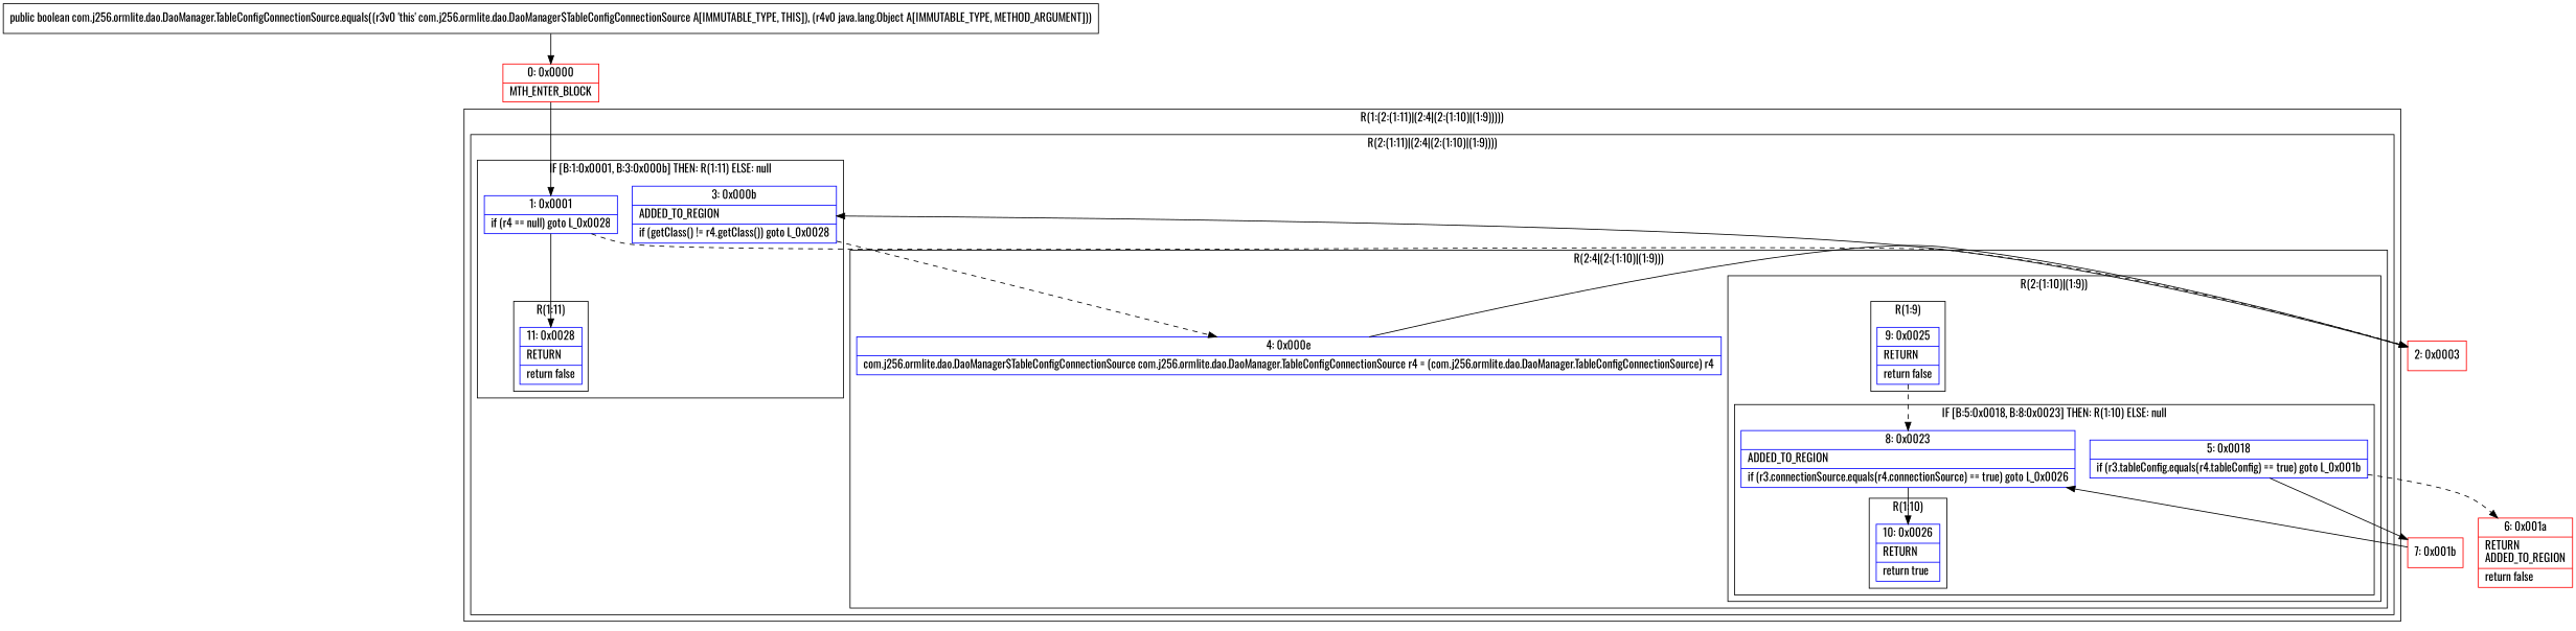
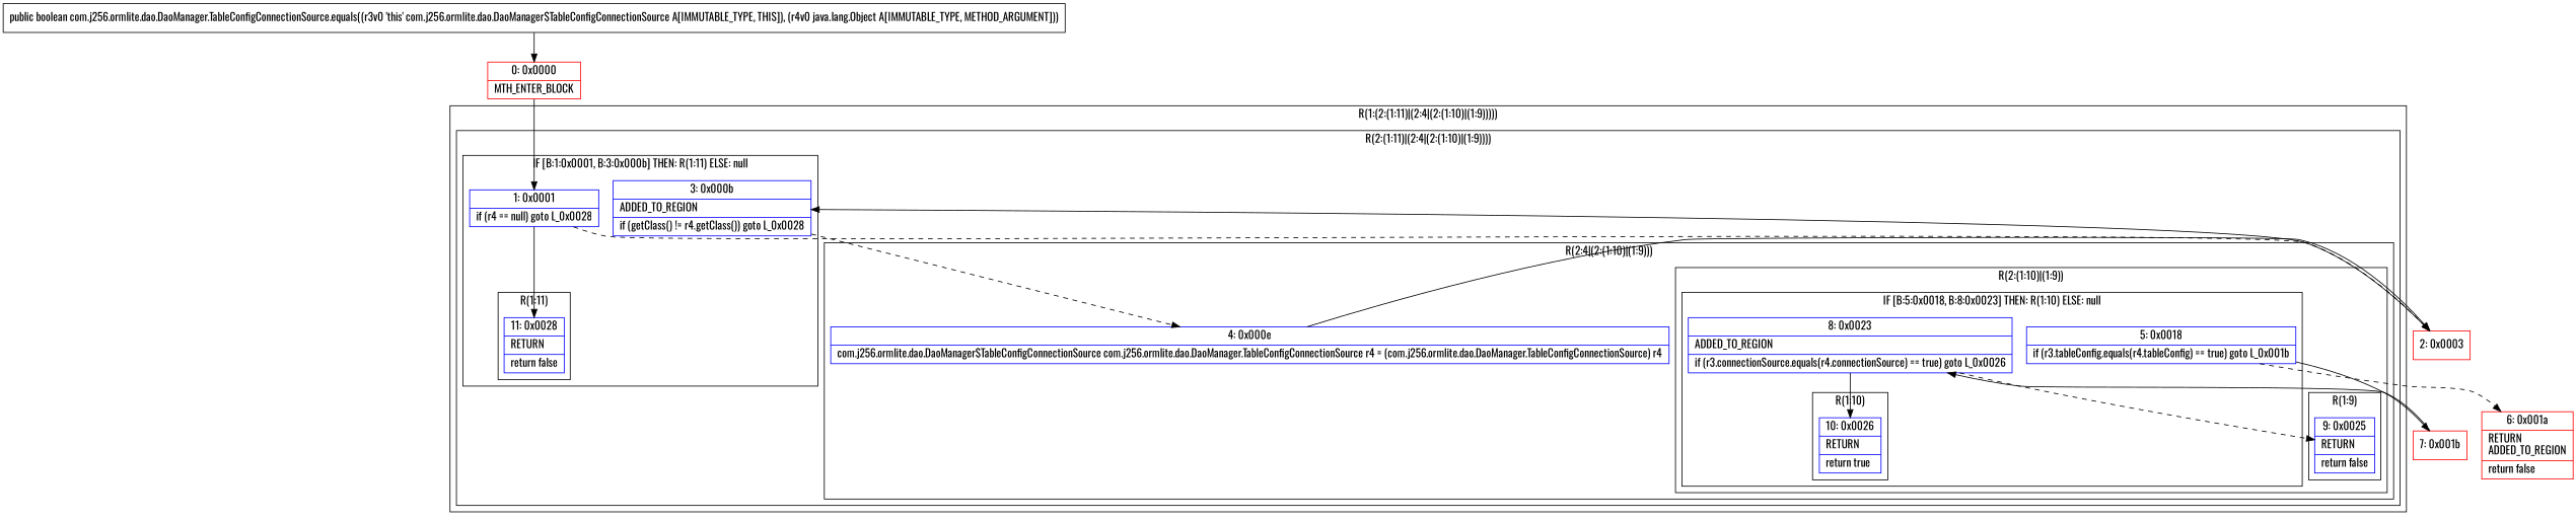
  digraph {
    fontname=Oswald
    node [color=blue fontname=Oswald shape=record]
    edge [fontname=Oswald]
    n1 [label="{11\:\ 0x0028|RETURN\l|return false\l}"]
    n2 [label="{1\:\ 0x0001|if (r4 == null) goto L_0x0028\l}"]
    n3 [label="{3\:\ 0x000b|ADDED_TO_REGION\l|if (getClass() != r4.getClass()) goto L_0x0028\l}"]
    n4 [label="{10\:\ 0x0026|RETURN\l|return true\l}"]
    n5 [label="{5\:\ 0x0018|if (r3.tableConfig.equals(r4.tableConfig) == true) goto L_0x001b\l}"]
    n6 [label="{8\:\ 0x0023|ADDED_TO_REGION\l|if (r3.connectionSource.equals(r4.connectionSource) == true) goto L_0x0026\l}"]
    n7 [label="{9\:\ 0x0025|RETURN\l|return false\l}"]
    n8 [label="{4\:\ 0x000e|com.j256.ormlite.dao.DaoManager$TableConfigConnectionSource com.j256.ormlite.dao.DaoManager.TableConfigConnectionSource r4 = (com.j256.ormlite.dao.DaoManager.TableConfigConnectionSource) r4\l}"]
    n9 [color=red label="{2\:\ 0x0003}"]
    n10 [color=red label="{6\:\ 0x001a|RETURN\lADDED_TO_REGION\l|return false\l}"]
    n11 [color=red label="{7\:\ 0x001b}"]
    n12 [color=red label="{0\:\ 0x0000|MTH_ENTER_BLOCK\l}"]
    n13 [label="{public boolean com.j256.ormlite.dao.DaoManager.TableConfigConnectionSource.equals((r3v0 'this' com.j256.ormlite.dao.DaoManager$TableConfigConnectionSource A[IMMUTABLE_TYPE, THIS]), (r4v0 java.lang.Object A[IMMUTABLE_TYPE, METHOD_ARGUMENT])) }" color=""]
    subgraph cluster_1 {
      label="R(1:(2:(1:11)|(2:4|(2:(1:10)|(1:9)))))"
      subgraph cluster_2 {
        label="R(2:(1:11)|(2:4|(2:(1:10)|(1:9))))"
        subgraph cluster_3 {
          label="IF [B:1:0x0001, B:3:0x000b] THEN: R(1:11) ELSE: null"
          n2
          n3
          subgraph cluster_4 {
            label="R(1:11)"
            n1
          }
        }
        subgraph cluster_5 {
          label="R(2:4|(2:(1:10)|(1:9)))"
          n8
          subgraph cluster_6 {
            label="R(2:(1:10)|(1:9))"
            subgraph cluster_7 {
              label="IF [B:5:0x0018, B:8:0x0023] THEN: R(1:10) ELSE: null"
              n5
              n6
              subgraph cluster_8 {
                label="R(1:10)"
                n4
              }
            }
            subgraph cluster_9 {
              label="R(1:9)"
              n7
            }
          }
        }
      }
    }
    n2 -> n1
    n2 -> n9 [style=dashed]
    n3 -> n8 [style=dashed]
    n5 -> n10 [style=dashed]
    n5 -> n11
    n6 -> n4
-   n7 -> n6 [style=dashed]
+   n6 -> n7 [style=dashed]
    n8 -> n9
    n9 -> n3
    n11 -> n6
    n12 -> n2
    n13 -> n12
  }
